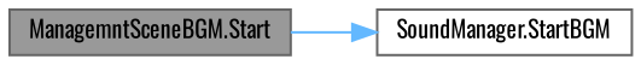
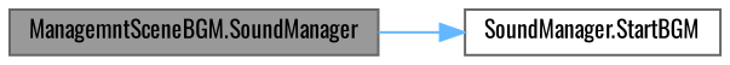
  digraph {
    rankdir=LR
    fontname=Oswald
    node [fontname=Oswald fontsize=10 shape=box style=filled]
-   n1 [color=gray40 fillcolor=grey60 fontcolor=black height=0.2 label="ManagemntSceneBGM.Start" width=0.4]
+   n1 [color=gray40 fillcolor=grey60 fontcolor=black height=0.2 label="ManagemntSceneBGM.SoundManager" width=0.4]
    n2 [color=grey40 fillcolor=white height=0.2 label="SoundManager.StartBGM" width=0.4]
    n1 -> n2 [color=steelblue1 fontname=Oswald fontsize=10 labelfontname=Helvetica labelfontsize=10 style=solid]
  }
